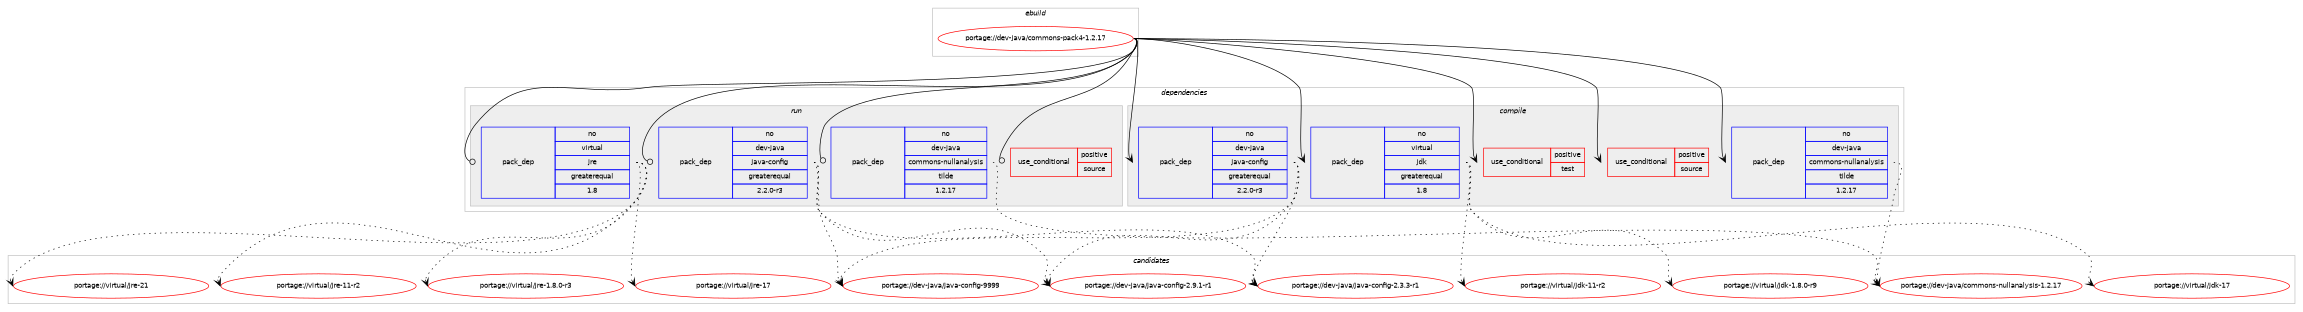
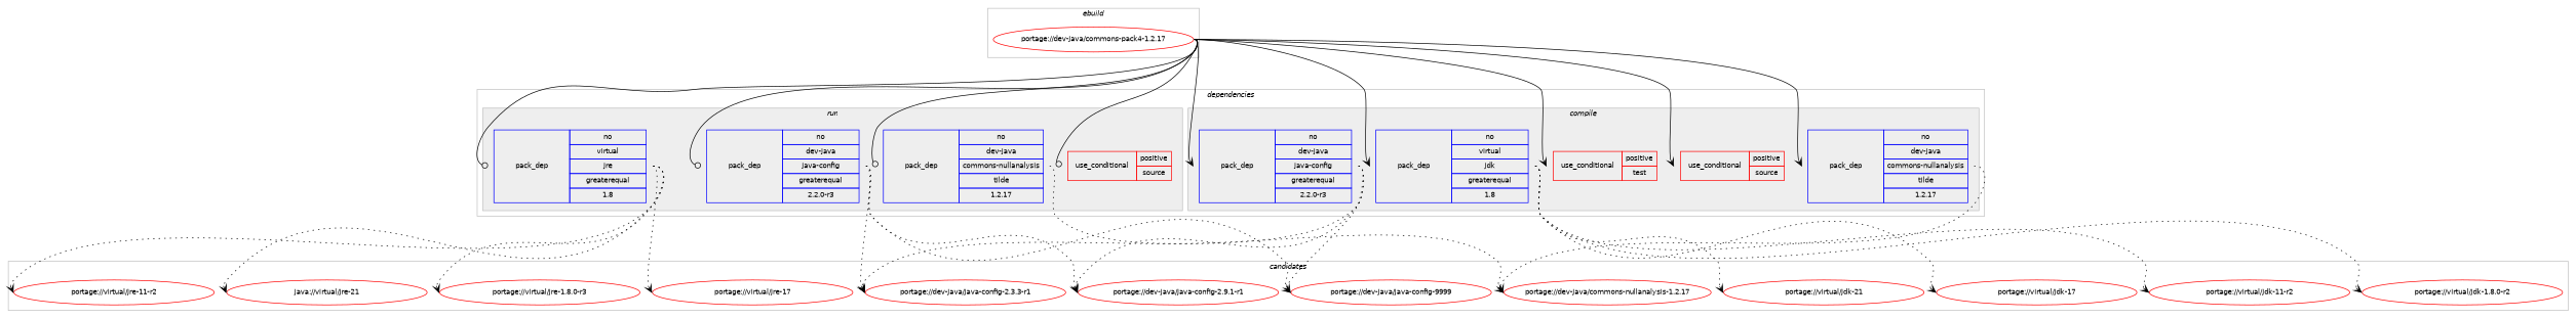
  digraph {
    compound=true
    concentrate=true
    fontname=Helvetica
    fontsize=10
    newrank=true
    rankdir=TB
    ranksep=1.5
    node [color=red fontname=Helvetica fontsize=10]
    edge [arrowhead=vee headport=w style=dotted tailport=e weight=100]
    n1 [label="portage://dev-java/commons-pack4-1.2.17" width=4]
    n2 [label=<<TABLE BORDER="0" CELLBORDER="1" CELLSPACING="0" CELLPADDING="4"><TR><TD ROWSPAN="3" CELLPADDING="10">use_conditional</TD></TR><TR><TD>positive</TD></TR><TR><TD>source</TD></TR></TABLE>> shape=none]
    n3 [label=<<TABLE BORDER="0" CELLBORDER="1" CELLSPACING="0" CELLPADDING="4"><TR><TD ROWSPAN="3" CELLPADDING="10">use_conditional</TD></TR><TR><TD>positive</TD></TR><TR><TD>test</TD></TR></TABLE>> shape=none]
    n4 [color=blue label=<<TABLE BORDER="0" CELLBORDER="1" CELLSPACING="0" CELLPADDING="4" WIDTH="220"><TR><TD ROWSPAN="6" CELLPADDING="30">pack_dep</TD></TR><TR><TD WIDTH="110">no</TD></TR><TR><TD>dev-java</TD></TR><TR><TD>commons-nullanalysis</TD></TR><TR><TD>tilde</TD></TR><TR><TD>1.2.17</TD></TR></TABLE>> shape=none]
    n5 [color=blue label=<<TABLE BORDER="0" CELLBORDER="1" CELLSPACING="0" CELLPADDING="4" WIDTH="220"><TR><TD ROWSPAN="6" CELLPADDING="30">pack_dep</TD></TR><TR><TD WIDTH="110">no</TD></TR><TR><TD>dev-java</TD></TR><TR><TD>java-config</TD></TR><TR><TD>greaterequal</TD></TR><TR><TD>2.2.0-r3</TD></TR></TABLE>> shape=none]
    n6 [color=blue label=<<TABLE BORDER="0" CELLBORDER="1" CELLSPACING="0" CELLPADDING="4" WIDTH="220"><TR><TD ROWSPAN="6" CELLPADDING="30">pack_dep</TD></TR><TR><TD WIDTH="110">no</TD></TR><TR><TD>virtual</TD></TR><TR><TD>jdk</TD></TR><TR><TD>greaterequal</TD></TR><TR><TD>1.8</TD></TR></TABLE>> shape=none]
    n7 [label=<<TABLE BORDER="0" CELLBORDER="1" CELLSPACING="0" CELLPADDING="4"><TR><TD ROWSPAN="3" CELLPADDING="10">use_conditional</TD></TR><TR><TD>positive</TD></TR><TR><TD>source</TD></TR></TABLE>> shape=none]
    n8 [color=blue label=<<TABLE BORDER="0" CELLBORDER="1" CELLSPACING="0" CELLPADDING="4" WIDTH="220"><TR><TD ROWSPAN="6" CELLPADDING="30">pack_dep</TD></TR><TR><TD WIDTH="110">no</TD></TR><TR><TD>dev-java</TD></TR><TR><TD>commons-nullanalysis</TD></TR><TR><TD>tilde</TD></TR><TR><TD>1.2.17</TD></TR></TABLE>> shape=none]
    n9 [color=blue label=<<TABLE BORDER="0" CELLBORDER="1" CELLSPACING="0" CELLPADDING="4" WIDTH="220"><TR><TD ROWSPAN="6" CELLPADDING="30">pack_dep</TD></TR><TR><TD WIDTH="110">no</TD></TR><TR><TD>dev-java</TD></TR><TR><TD>java-config</TD></TR><TR><TD>greaterequal</TD></TR><TR><TD>2.2.0-r3</TD></TR></TABLE>> shape=none]
    n10 [color=blue label=<<TABLE BORDER="0" CELLBORDER="1" CELLSPACING="0" CELLPADDING="4" WIDTH="220"><TR><TD ROWSPAN="6" CELLPADDING="30">pack_dep</TD></TR><TR><TD WIDTH="110">no</TD></TR><TR><TD>virtual</TD></TR><TR><TD>jre</TD></TR><TR><TD>greaterequal</TD></TR><TR><TD>1.8</TD></TR></TABLE>> shape=none]
    n11 [label="portage://dev-java/commons-nullanalysis-1.2.17" width=4]
    n12 [label="portage://dev-java/java-config-2.9.1-r1" width=4]
    n13 [label="portage://dev-java/java-config-2.3.3-r1" width=4]
    n14 [label="portage://dev-java/java-config-9999" width=4]
-   n15 [label="portage://virtual/jdk-1.8.0-r9" width=4]
+   n15 [label="portage://virtual/jdk-1.8.0-r2" width=4]
    n16 [label="portage://virtual/jdk-11-r2" width=4]
    n17 [label="portage://virtual/jdk-17" width=4]
+   n18 [label="portage://virtual/jdk-21" width=4]
    n19 [label="portage://virtual/jre-1.8.0-r3" width=4]
    n20 [label="portage://virtual/jre-11-r2" width=4]
    n21 [label="portage://virtual/jre-17" width=4]
-   n22 [label="portage://virtual/jre-21" width=4]
+   n22 [label="java://virtual/jre-21" width=4]
    subgraph cluster_1 {
      color=gray
      label=<<i>ebuild</i>>
      rank=same
      n1
    }
    subgraph cluster_2 {
      color=gray
      label=<<i>dependencies</i>>
      subgraph cluster_3 {
        color=gray
        fillcolor="#eeeeee"
        label=<<i>compile</i>>
        style=filled
        subgraph sub_4 {
          color=gray
          fillcolor="#eeeeee"
          label=<<i>compile</i>>
          style=filled
          n2
        }
        subgraph sub_5 {
          color=gray
          fillcolor="#eeeeee"
          label=<<i>compile</i>>
          style=filled
          n3
        }
        subgraph sub_6 {
          color=gray
          fillcolor="#eeeeee"
          label=<<i>compile</i>>
          style=filled
          n4
        }
        subgraph sub_7 {
          color=gray
          fillcolor="#eeeeee"
          label=<<i>compile</i>>
          style=filled
          n5
        }
        subgraph sub_8 {
          color=gray
          fillcolor="#eeeeee"
          label=<<i>compile</i>>
          style=filled
          n6
        }
      }
      subgraph cluster_9 {
        color=gray
        fillcolor="#eeeeee"
        label=<<i>compile and run</i>>
        style=filled
      }
      subgraph cluster_10 {
        color=gray
        fillcolor="#eeeeee"
        label=<<i>run</i>>
        style=filled
        subgraph sub_11 {
          color=gray
          fillcolor="#eeeeee"
          label=<<i>run</i>>
          style=filled
          n7
        }
        subgraph sub_12 {
          color=gray
          fillcolor="#eeeeee"
          label=<<i>run</i>>
          style=filled
          n8
        }
        subgraph sub_13 {
          color=gray
          fillcolor="#eeeeee"
          label=<<i>run</i>>
          style=filled
          n9
        }
        subgraph sub_14 {
          color=gray
          fillcolor="#eeeeee"
          label=<<i>run</i>>
          style=filled
          n10
        }
      }
    }
    subgraph cluster_15 {
      color=gray
      label=<<i>candidates</i>>
      rank=same
      subgraph sub_16 {
        color=black
        label=<<i>candidates</i>>
        nodesep=1
        rank=same
        n11
      }
      subgraph sub_17 {
        color=black
        label=<<i>candidates</i>>
        nodesep=1
        rank=same
        n12
        n13
        n14
      }
      subgraph sub_18 {
        color=black
        label=<<i>candidates</i>>
        nodesep=1
        rank=same
        n15
        n16
        n17
+       n18
      }
      subgraph sub_19 {
        color=black
        label=<<i>candidates</i>>
        nodesep=1
        rank=same
        n11
      }
      subgraph sub_20 {
        color=black
        label=<<i>candidates</i>>
        nodesep=1
        rank=same
        n12
        n13
        n14
      }
      subgraph sub_21 {
        color=black
        label=<<i>candidates</i>>
        nodesep=1
        rank=same
        n19
        n20
        n21
        n22
      }
    }
    n1 -> n2 [style=solid weight=20]
    n1 -> n3 [style=solid weight=20]
    n1 -> n4 [style=solid weight=20]
    n1 -> n5 [style=solid weight=20]
    n1 -> n6 [style=solid weight=20]
    n1 -> n7 [arrowhead=odot style=solid weight=20]
    n1 -> n8 [arrowhead=odot style=solid weight=20]
    n1 -> n9 [arrowhead=odot style=solid weight=20]
    n1 -> n10 [arrowhead=odot style=solid weight=20]
    n4 -> n11
    n5 -> n12
    n5 -> n13
    n5 -> n14
    n6 -> n15
    n6 -> n16
    n6 -> n17
+   n6 -> n18
    n8 -> n11
    n9 -> n12
    n9 -> n13
    n9 -> n14
    n10 -> n19
    n10 -> n20
    n10 -> n21
    n10 -> n22
  }
